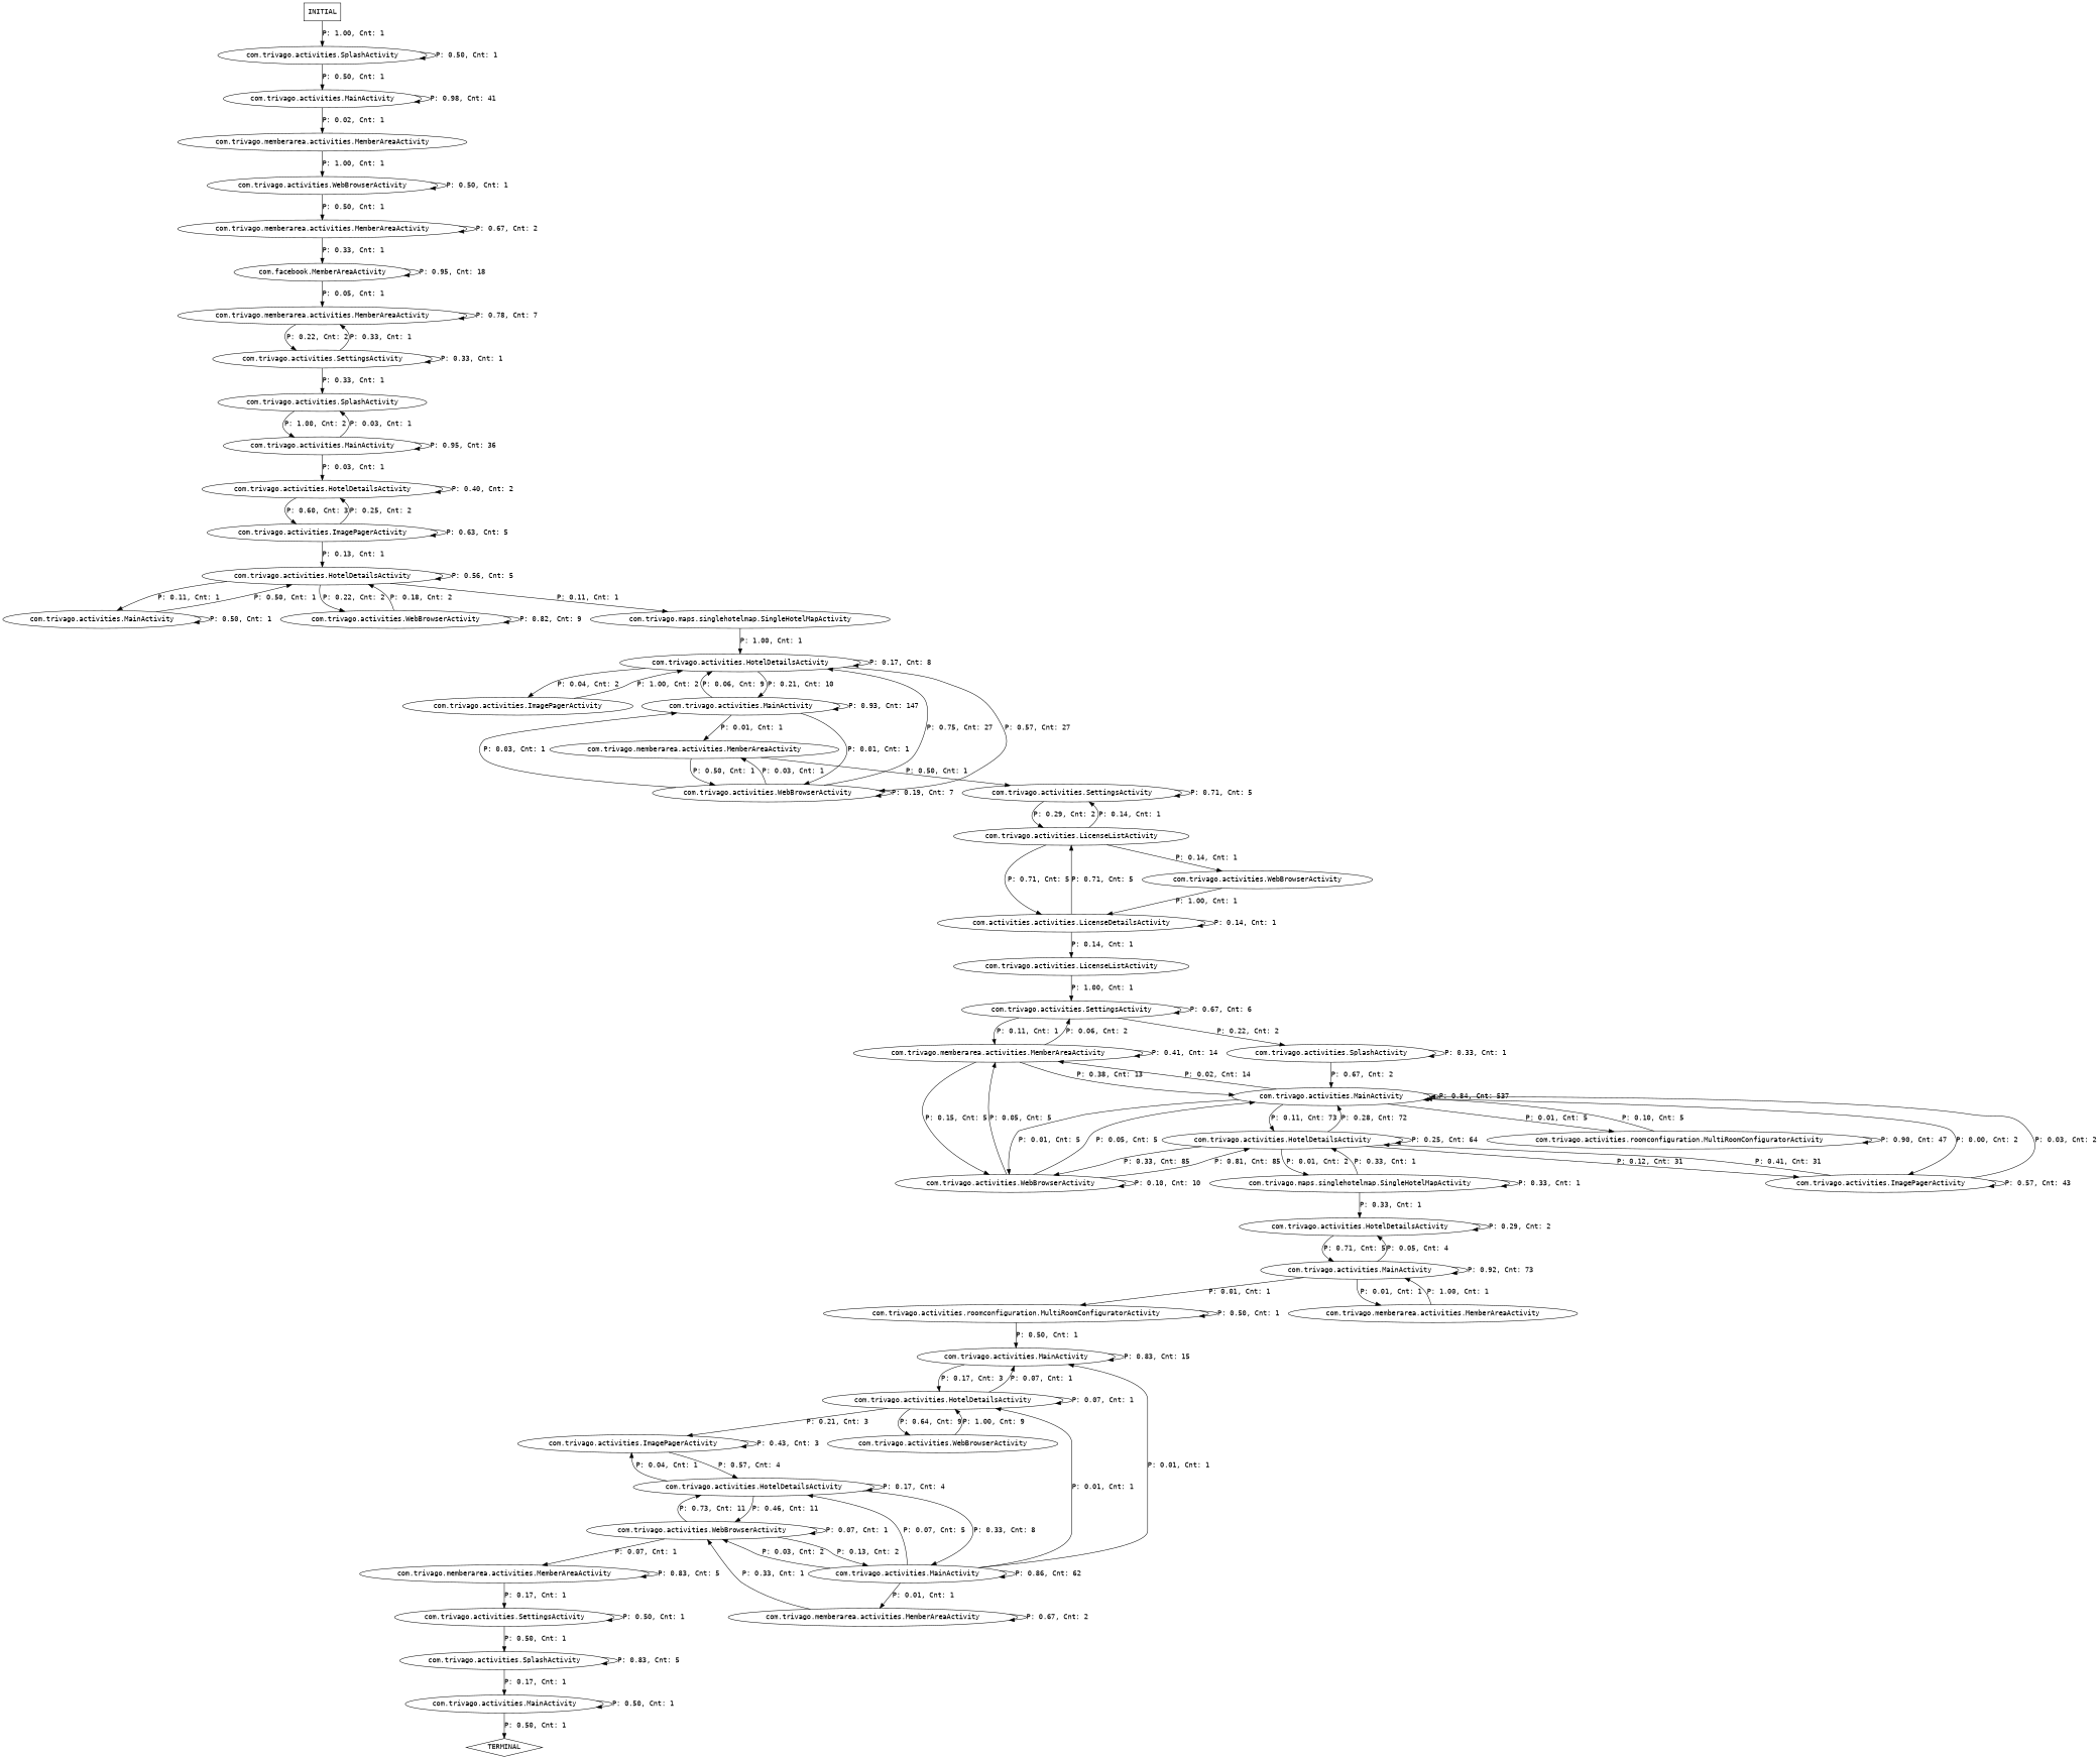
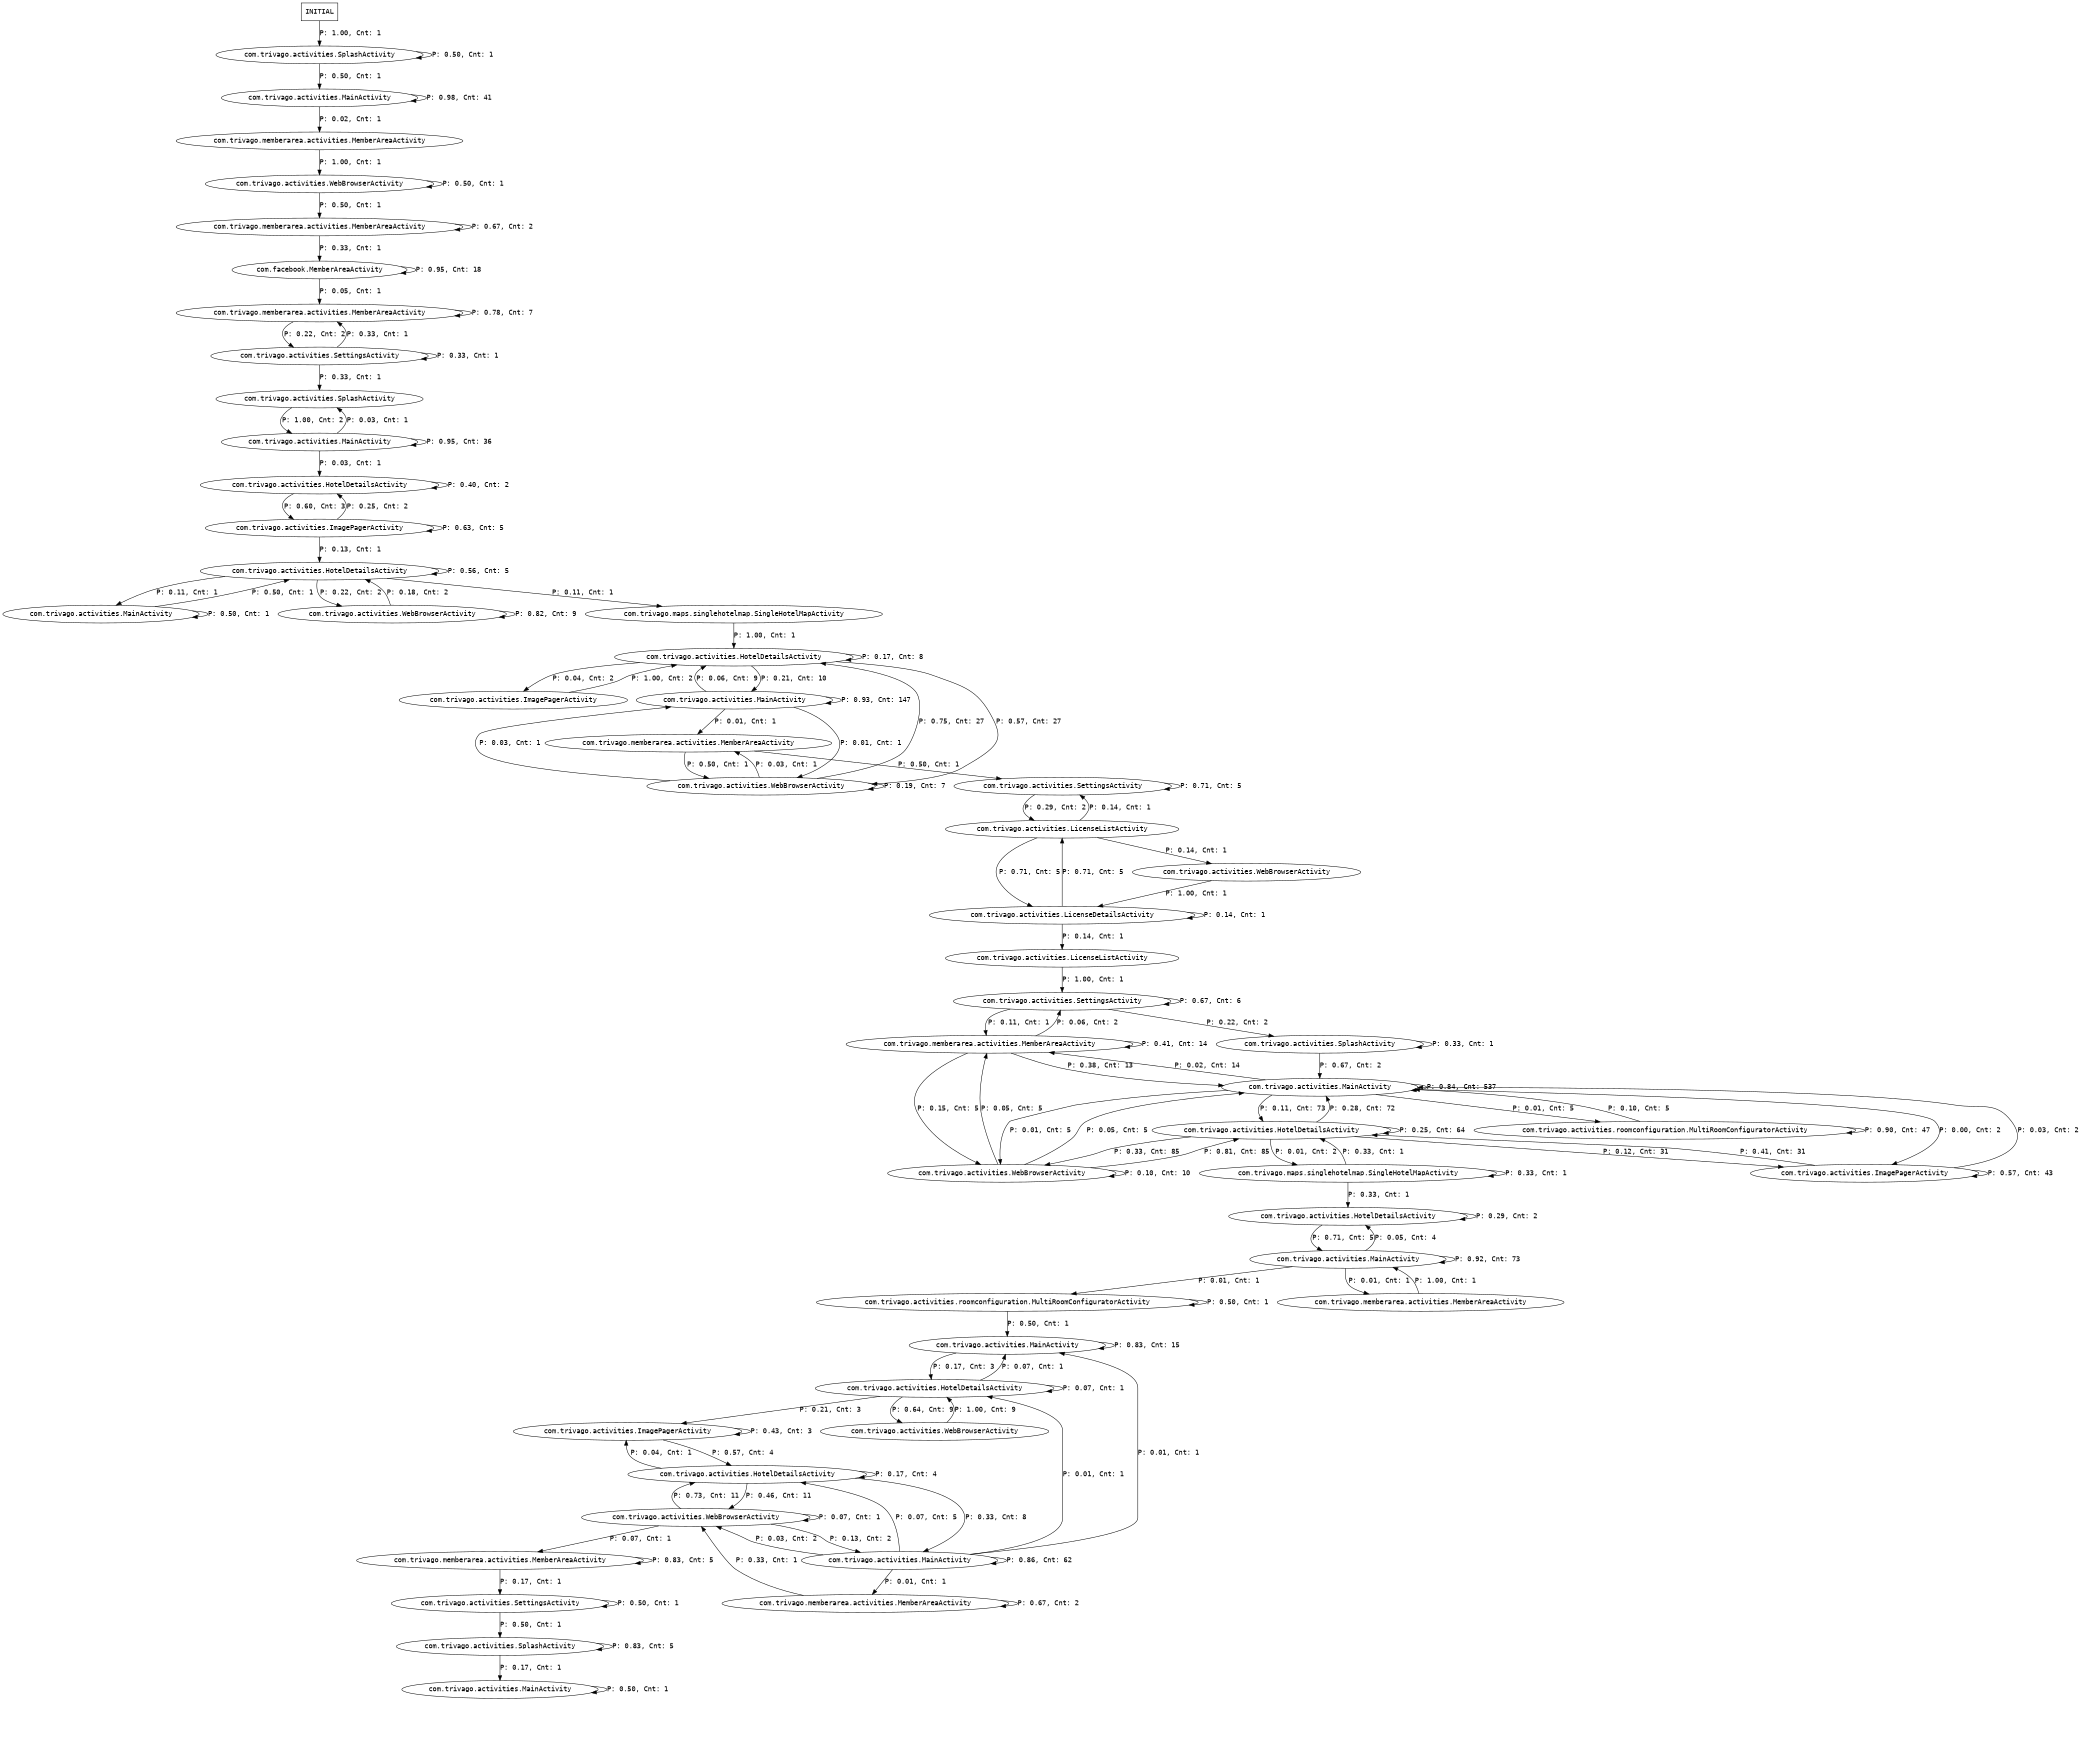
  digraph {
    fontname="DejaVu Sans Mono"
    node [fontname="DejaVu Sans Mono"]
    edge [fontname="DejaVu Sans Mono"]
    n1 [label="com.facebook.MemberAreaActivity"]
    n2 [label="com.trivago.memberarea.activities.MemberAreaActivity"]
    n3 [label="com.trivago.activities.SettingsActivity"]
    n4 [label="com.trivago.activities.HotelDetailsActivity"]
    n5 [label="com.trivago.activities.MainActivity"]
    n6 [label="com.trivago.activities.roomconfiguration.MultiRoomConfiguratorActivity"]
    n7 [label="com.trivago.memberarea.activities.MemberAreaActivity"]
    n8 [label="com.trivago.activities.HotelDetailsActivity"]
    n9 [label="com.trivago.activities.ImagePagerActivity"]
    n10 [label="com.trivago.activities.HotelDetailsActivity"]
    n11 [label="com.trivago.activities.HotelDetailsActivity"]
    n12 [label="com.trivago.activities.ImagePagerActivity"]
    n13 [label="com.trivago.activities.MainActivity"]
    n14 [label="com.trivago.activities.WebBrowserActivity"]
    n15 [label="com.trivago.activities.HotelDetailsActivity"]
    n16 [label="com.trivago.activities.MainActivity"]
    n17 [label="com.trivago.activities.WebBrowserActivity"]
    n18 [label="com.trivago.memberarea.activities.MemberAreaActivity"]
    n19 [label="com.trivago.memberarea.activities.MemberAreaActivity"]
    n20 [label="com.trivago.activities.MainActivity"]
    n21 [label="com.trivago.activities.WebBrowserActivity"]
    n22 [label="com.trivago.maps.singlehotelmap.SingleHotelMapActivity"]
    n23 [label="com.trivago.activities.HotelDetailsActivity"]
    n24 [label="com.trivago.activities.ImagePagerActivity"]
    n25 [label="com.trivago.activities.MainActivity"]
    n26 [label="com.trivago.activities.WebBrowserActivity"]
    n27 [label="com.trivago.memberarea.activities.MemberAreaActivity"]
    n28 [label="com.trivago.activities.HotelDetailsActivity"]
    n29 [label="com.trivago.activities.ImagePagerActivity"]
    n30 [label="com.trivago.activities.MainActivity"]
    n31 [label="com.trivago.activities.WebBrowserActivity"]
    n32 [label="com.trivago.maps.singlehotelmap.SingleHotelMapActivity"]
    n33 [label="com.trivago.activities.roomconfiguration.MultiRoomConfiguratorActivity"]
    n34 [label="com.trivago.memberarea.activities.MemberAreaActivity"]
-   n35 [label="com.activities.activities.LicenseDetailsActivity"]
+   n35 [label="com.trivago.activities.LicenseDetailsActivity"]
    n36 [label="com.trivago.activities.LicenseListActivity"]
    n37 [label="com.trivago.activities.LicenseListActivity"]
    n38 [label="com.trivago.activities.SettingsActivity"]
    n39 [label="com.trivago.activities.SettingsActivity"]
    n40 [label="com.trivago.activities.WebBrowserActivity"]
    n41 [label="com.trivago.activities.SplashActivity"]
    n42 [label="com.trivago.activities.MainActivity"]
-   n43 [label=TERMINAL shape=diamond]
    n44 [label="com.trivago.activities.MainActivity"]
    n45 [label="com.trivago.memberarea.activities.MemberAreaActivity"]
    n46 [label="com.trivago.activities.WebBrowserActivity"]
    n47 [label="com.trivago.activities.MainActivity"]
    n48 [label="com.trivago.activities.SplashActivity"]
    n49 [label="com.trivago.activities.SettingsActivity"]
    n50 [label="com.trivago.activities.SplashActivity"]
    n51 [label="com.trivago.activities.SplashActivity"]
    n52 [label="com.trivago.memberarea.activities.MemberAreaActivity"]
    n53 [label=INITIAL shape=box]
    n1 -> n1 [label="P: 0.95, Cnt: 18"]
    n1 -> n2 [label="P: 0.05, Cnt: 1"]
    n2 -> n2 [label="P: 0.78, Cnt: 7"]
    n2 -> n3 [label="P: 0.22, Cnt: 2"]
    n3 -> n2 [label="P: 0.33, Cnt: 1"]
    n3 -> n3 [label="P: 0.33, Cnt: 1"]
    n3 -> n48 [label="P: 0.33, Cnt: 1"]
    n4 -> n4 [label="P: 0.29, Cnt: 2"]
    n4 -> n5 [label="P: 0.71, Cnt: 5"]
    n5 -> n4 [label="P: 0.05, Cnt: 4"]
    n5 -> n5 [label="P: 0.92, Cnt: 73"]
    n5 -> n6 [label="P: 0.01, Cnt: 1"]
    n5 -> n7 [label="P: 0.01, Cnt: 1"]
    n6 -> n6 [label="P: 0.50, Cnt: 1"]
    n6 -> n13 [label="P: 0.50, Cnt: 1"]
    n7 -> n5 [label="P: 1.00, Cnt: 1"]
    n8 -> n8 [label="P: 0.40, Cnt: 2"]
    n8 -> n9 [label="P: 0.60, Cnt: 3"]
    n9 -> n8 [label="P: 0.25, Cnt: 2"]
    n9 -> n9 [label="P: 0.63, Cnt: 5"]
    n9 -> n10 [label="P: 0.13, Cnt: 1"]
    n10 -> n10 [label="P: 0.56, Cnt: 5"]
    n10 -> n20 [label="P: 0.11, Cnt: 1"]
    n10 -> n21 [label="P: 0.22, Cnt: 2"]
    n10 -> n22 [label="P: 0.11, Cnt: 1"]
    n11 -> n11 [label="P: 0.07, Cnt: 1"]
    n11 -> n12 [label="P: 0.21, Cnt: 3"]
    n11 -> n13 [label="P: 0.07, Cnt: 1"]
    n11 -> n14 [label="P: 0.64, Cnt: 9"]
    n12 -> n12 [label="P: 0.43, Cnt: 3"]
    n12 -> n15 [label="P: 0.57, Cnt: 4"]
    n13 -> n11 [label="P: 0.17, Cnt: 3"]
    n13 -> n13 [label="P: 0.83, Cnt: 15"]
    n14 -> n11 [label="P: 1.00, Cnt: 9"]
    n15 -> n12 [label="P: 0.04, Cnt: 1"]
    n15 -> n15 [label="P: 0.17, Cnt: 4"]
    n15 -> n16 [label="P: 0.33, Cnt: 8"]
    n15 -> n17 [label="P: 0.46, Cnt: 11"]
    n16 -> n11 [label="P: 0.01, Cnt: 1"]
    n16 -> n13 [label="P: 0.01, Cnt: 1"]
    n16 -> n15 [label="P: 0.07, Cnt: 5"]
    n16 -> n16 [label="P: 0.86, Cnt: 62"]
    n16 -> n17 [label="P: 0.03, Cnt: 2"]
    n16 -> n18 [label="P: 0.01, Cnt: 1"]
    n17 -> n15 [label="P: 0.73, Cnt: 11"]
    n17 -> n16 [label="P: 0.13, Cnt: 2"]
    n17 -> n17 [label="P: 0.07, Cnt: 1"]
    n17 -> n19 [label="P: 0.07, Cnt: 1"]
    n18 -> n17 [label="P: 0.33, Cnt: 1"]
    n18 -> n18 [label="P: 0.67, Cnt: 2"]
    n19 -> n19 [label="P: 0.83, Cnt: 5"]
    n19 -> n49 [label="P: 0.17, Cnt: 1"]
    n20 -> n10 [label="P: 0.50, Cnt: 1"]
    n20 -> n20 [label="P: 0.50, Cnt: 1"]
    n21 -> n10 [label="P: 0.18, Cnt: 2"]
    n21 -> n21 [label="P: 0.82, Cnt: 9"]
    n22 -> n23 [label="P: 1.00, Cnt: 1"]
    n23 -> n23 [label="P: 0.17, Cnt: 8"]
    n23 -> n24 [label="P: 0.04, Cnt: 2"]
    n23 -> n25 [label="P: 0.21, Cnt: 10"]
    n23 -> n26 [label="P: 0.57, Cnt: 27"]
    n24 -> n23 [label="P: 1.00, Cnt: 2"]
    n25 -> n23 [label="P: 0.06, Cnt: 9"]
    n25 -> n25 [label="P: 0.93, Cnt: 147"]
    n25 -> n26 [label="P: 0.01, Cnt: 1"]
    n25 -> n27 [label="P: 0.01, Cnt: 1"]
    n26 -> n23 [label="P: 0.75, Cnt: 27"]
    n26 -> n25 [label="P: 0.03, Cnt: 1"]
    n26 -> n26 [label="P: 0.19, Cnt: 7"]
    n26 -> n27 [label="P: 0.03, Cnt: 1"]
    n27 -> n26 [label="P: 0.50, Cnt: 1"]
    n27 -> n39 [label="P: 0.50, Cnt: 1"]
    n28 -> n28 [label="P: 0.25, Cnt: 64"]
    n28 -> n29 [label="P: 0.12, Cnt: 31"]
    n28 -> n30 [label="P: 0.28, Cnt: 72"]
    n28 -> n31 [label="P: 0.33, Cnt: 85"]
    n28 -> n32 [label="P: 0.01, Cnt: 2"]
    n29 -> n28 [label="P: 0.41, Cnt: 31"]
    n29 -> n29 [label="P: 0.57, Cnt: 43"]
    n29 -> n30 [label="P: 0.03, Cnt: 2"]
    n30 -> n28 [label="P: 0.11, Cnt: 73"]
    n30 -> n29 [label="P: 0.00, Cnt: 2"]
    n30 -> n30 [label="P: 0.84, Cnt: 537"]
    n30 -> n31 [label="P: 0.01, Cnt: 5"]
    n30 -> n33 [label="P: 0.01, Cnt: 5"]
    n30 -> n34 [label="P: 0.02, Cnt: 14"]
    n31 -> n28 [label="P: 0.81, Cnt: 85"]
    n31 -> n30 [label="P: 0.05, Cnt: 5"]
    n31 -> n31 [label="P: 0.10, Cnt: 10"]
    n31 -> n34 [label="P: 0.05, Cnt: 5"]
    n32 -> n4 [label="P: 0.33, Cnt: 1"]
    n32 -> n28 [label="P: 0.33, Cnt: 1"]
    n32 -> n32 [label="P: 0.33, Cnt: 1"]
    n33 -> n30 [label="P: 0.10, Cnt: 5"]
    n33 -> n33 [label="P: 0.90, Cnt: 47"]
    n34 -> n30 [label="P: 0.38, Cnt: 13"]
    n34 -> n31 [label="P: 0.15, Cnt: 5"]
    n34 -> n34 [label="P: 0.41, Cnt: 14"]
    n34 -> n38 [label="P: 0.06, Cnt: 2"]
    n35 -> n35 [label="P: 0.14, Cnt: 1"]
    n35 -> n36 [label="P: 0.14, Cnt: 1"]
    n35 -> n37 [label="P: 0.71, Cnt: 5"]
    n36 -> n38 [label="P: 1.00, Cnt: 1"]
    n37 -> n35 [label="P: 0.71, Cnt: 5"]
    n37 -> n39 [label="P: 0.14, Cnt: 1"]
    n37 -> n40 [label="P: 0.14, Cnt: 1"]
    n38 -> n34 [label="P: 0.11, Cnt: 1"]
    n38 -> n38 [label="P: 0.67, Cnt: 6"]
    n38 -> n41 [label="P: 0.22, Cnt: 2"]
    n39 -> n37 [label="P: 0.29, Cnt: 2"]
    n39 -> n39 [label="P: 0.71, Cnt: 5"]
    n40 -> n35 [label="P: 1.00, Cnt: 1"]
    n41 -> n30 [label="P: 0.67, Cnt: 2"]
    n41 -> n41 [label="P: 0.33, Cnt: 1"]
    n42 -> n42 [label="P: 0.50, Cnt: 1"]
-   n42 -> n43 [label="P: 0.50, Cnt: 1"]
    n44 -> n44 [label="P: 0.98, Cnt: 41"]
    n44 -> n45 [label="P: 0.02, Cnt: 1"]
    n45 -> n46 [label="P: 1.00, Cnt: 1"]
    n46 -> n46 [label="P: 0.50, Cnt: 1"]
    n46 -> n52 [label="P: 0.50, Cnt: 1"]
    n47 -> n8 [label="P: 0.03, Cnt: 1"]
    n47 -> n47 [label="P: 0.95, Cnt: 36"]
    n47 -> n48 [label="P: 0.03, Cnt: 1"]
    n48 -> n47 [label="P: 1.00, Cnt: 2"]
    n49 -> n49 [label="P: 0.50, Cnt: 1"]
    n49 -> n50 [label="P: 0.50, Cnt: 1"]
    n50 -> n42 [label="P: 0.17, Cnt: 1"]
    n50 -> n50 [label="P: 0.83, Cnt: 5"]
    n51 -> n44 [label="P: 0.50, Cnt: 1"]
    n51 -> n51 [label="P: 0.50, Cnt: 1"]
    n52 -> n1 [label="P: 0.33, Cnt: 1"]
    n52 -> n52 [label="P: 0.67, Cnt: 2"]
    n53 -> n51 [label="P: 1.00, Cnt: 1"]
  }
